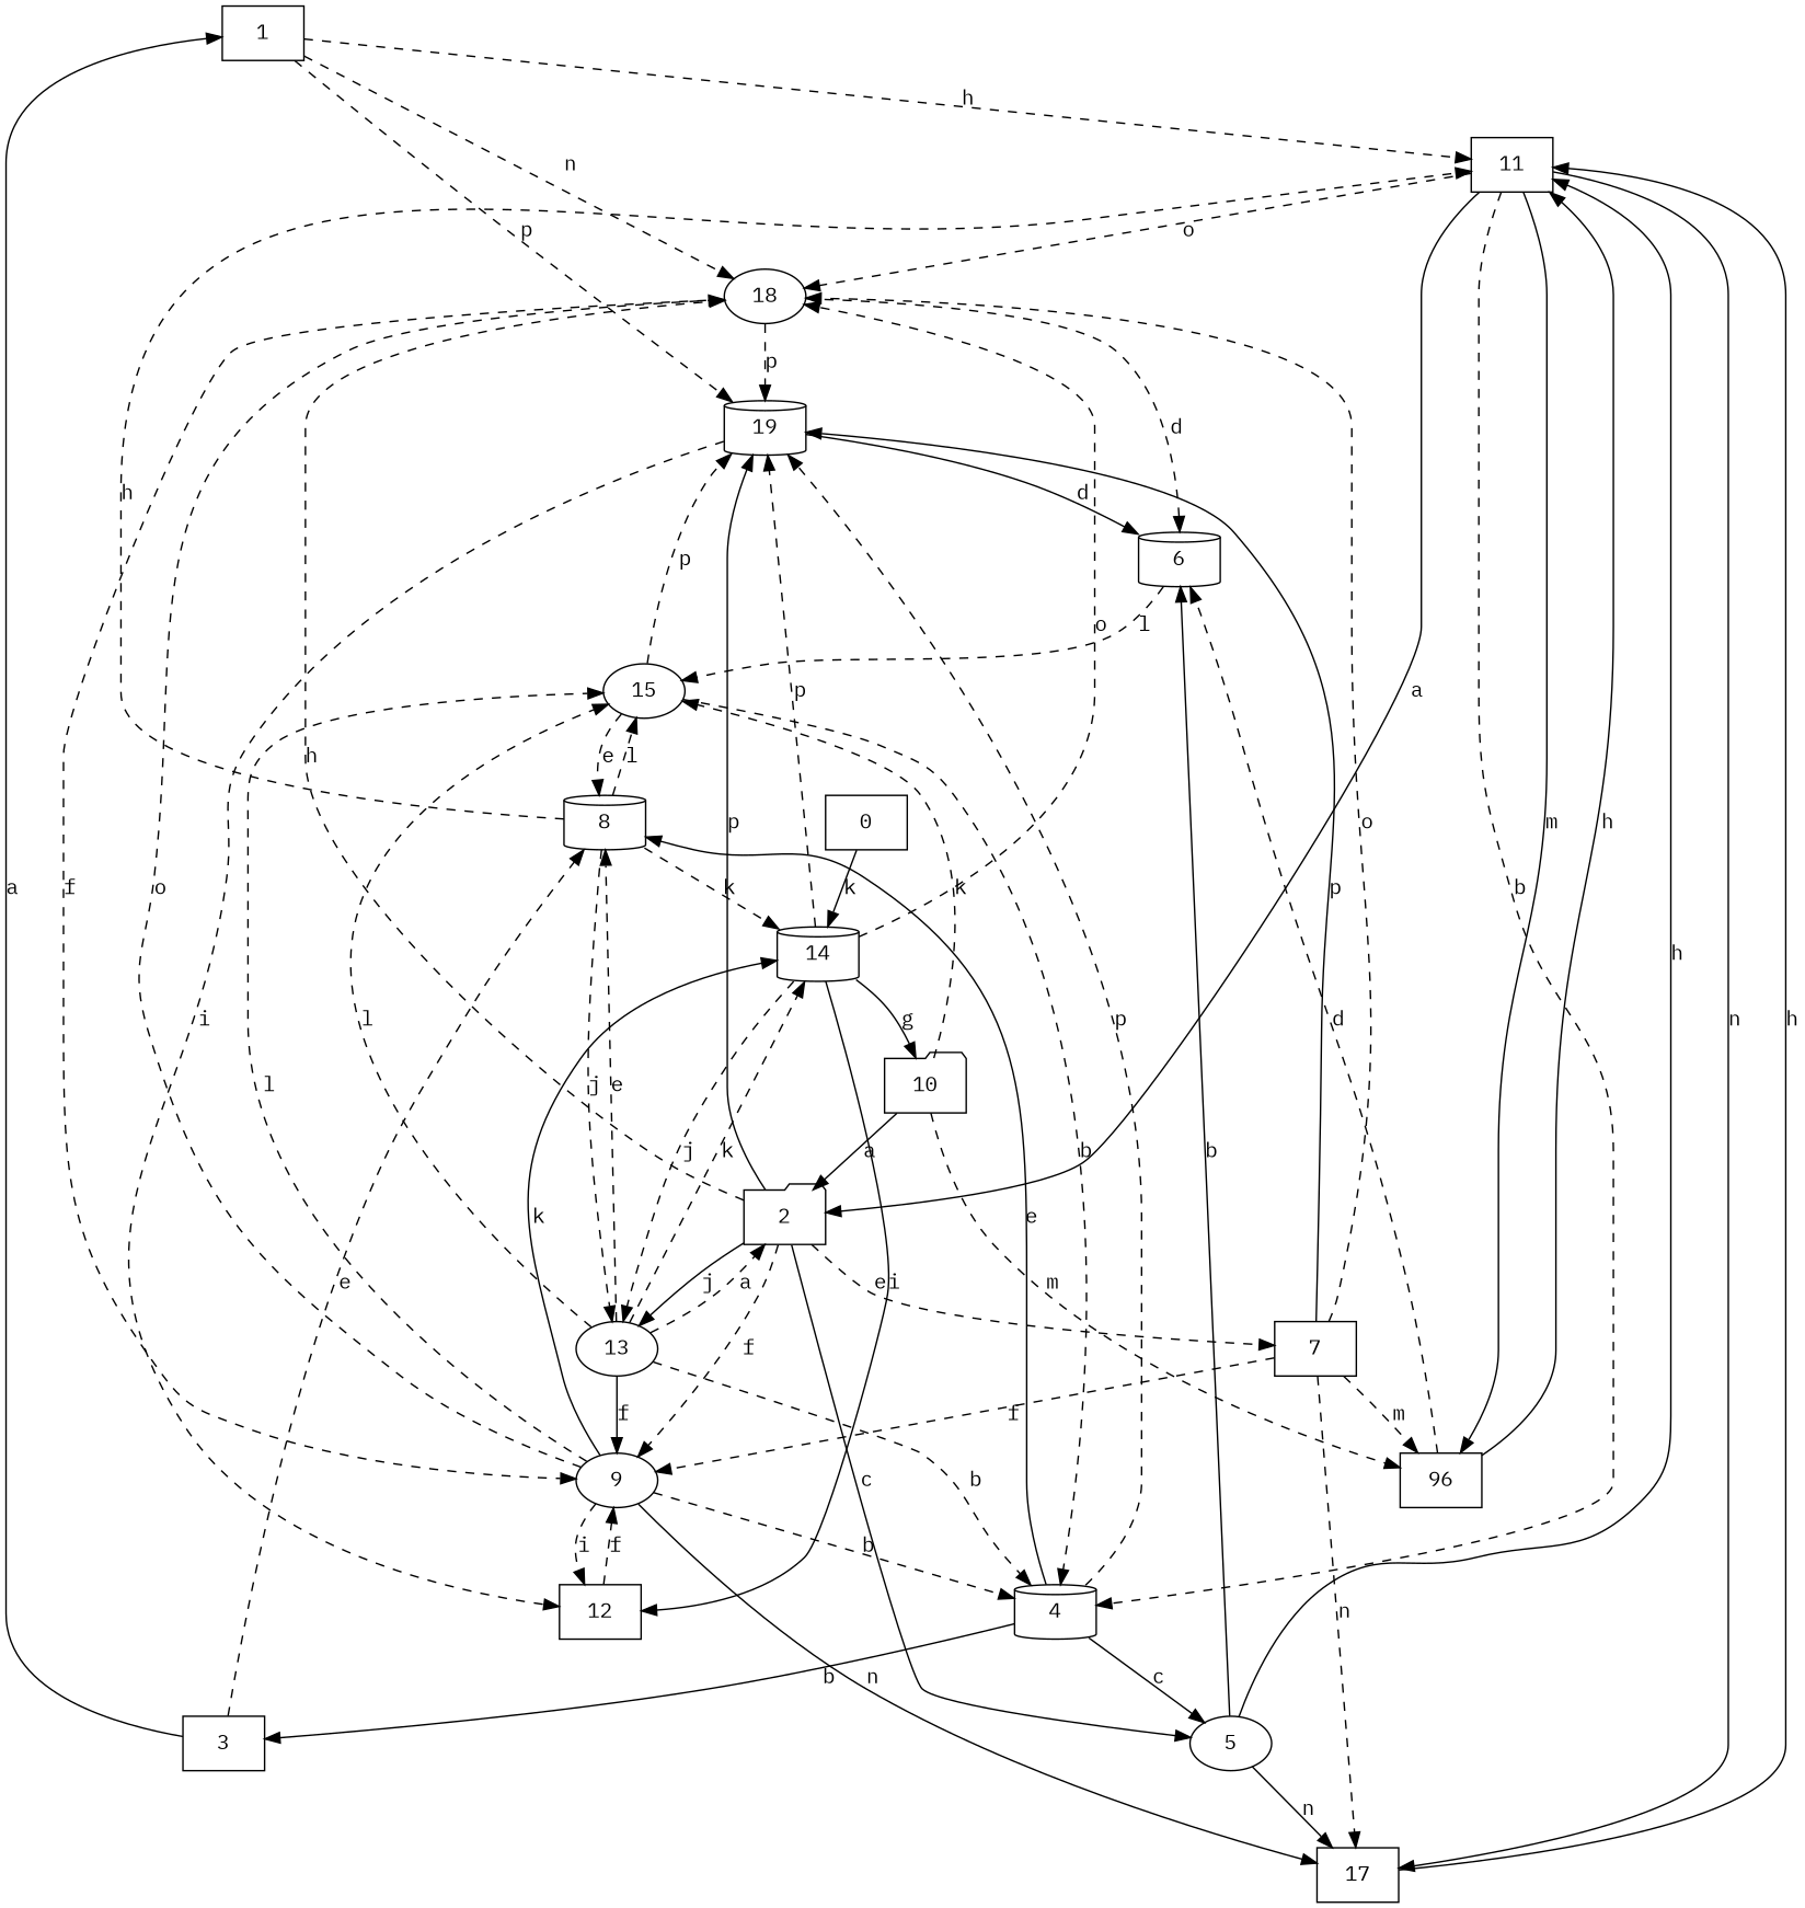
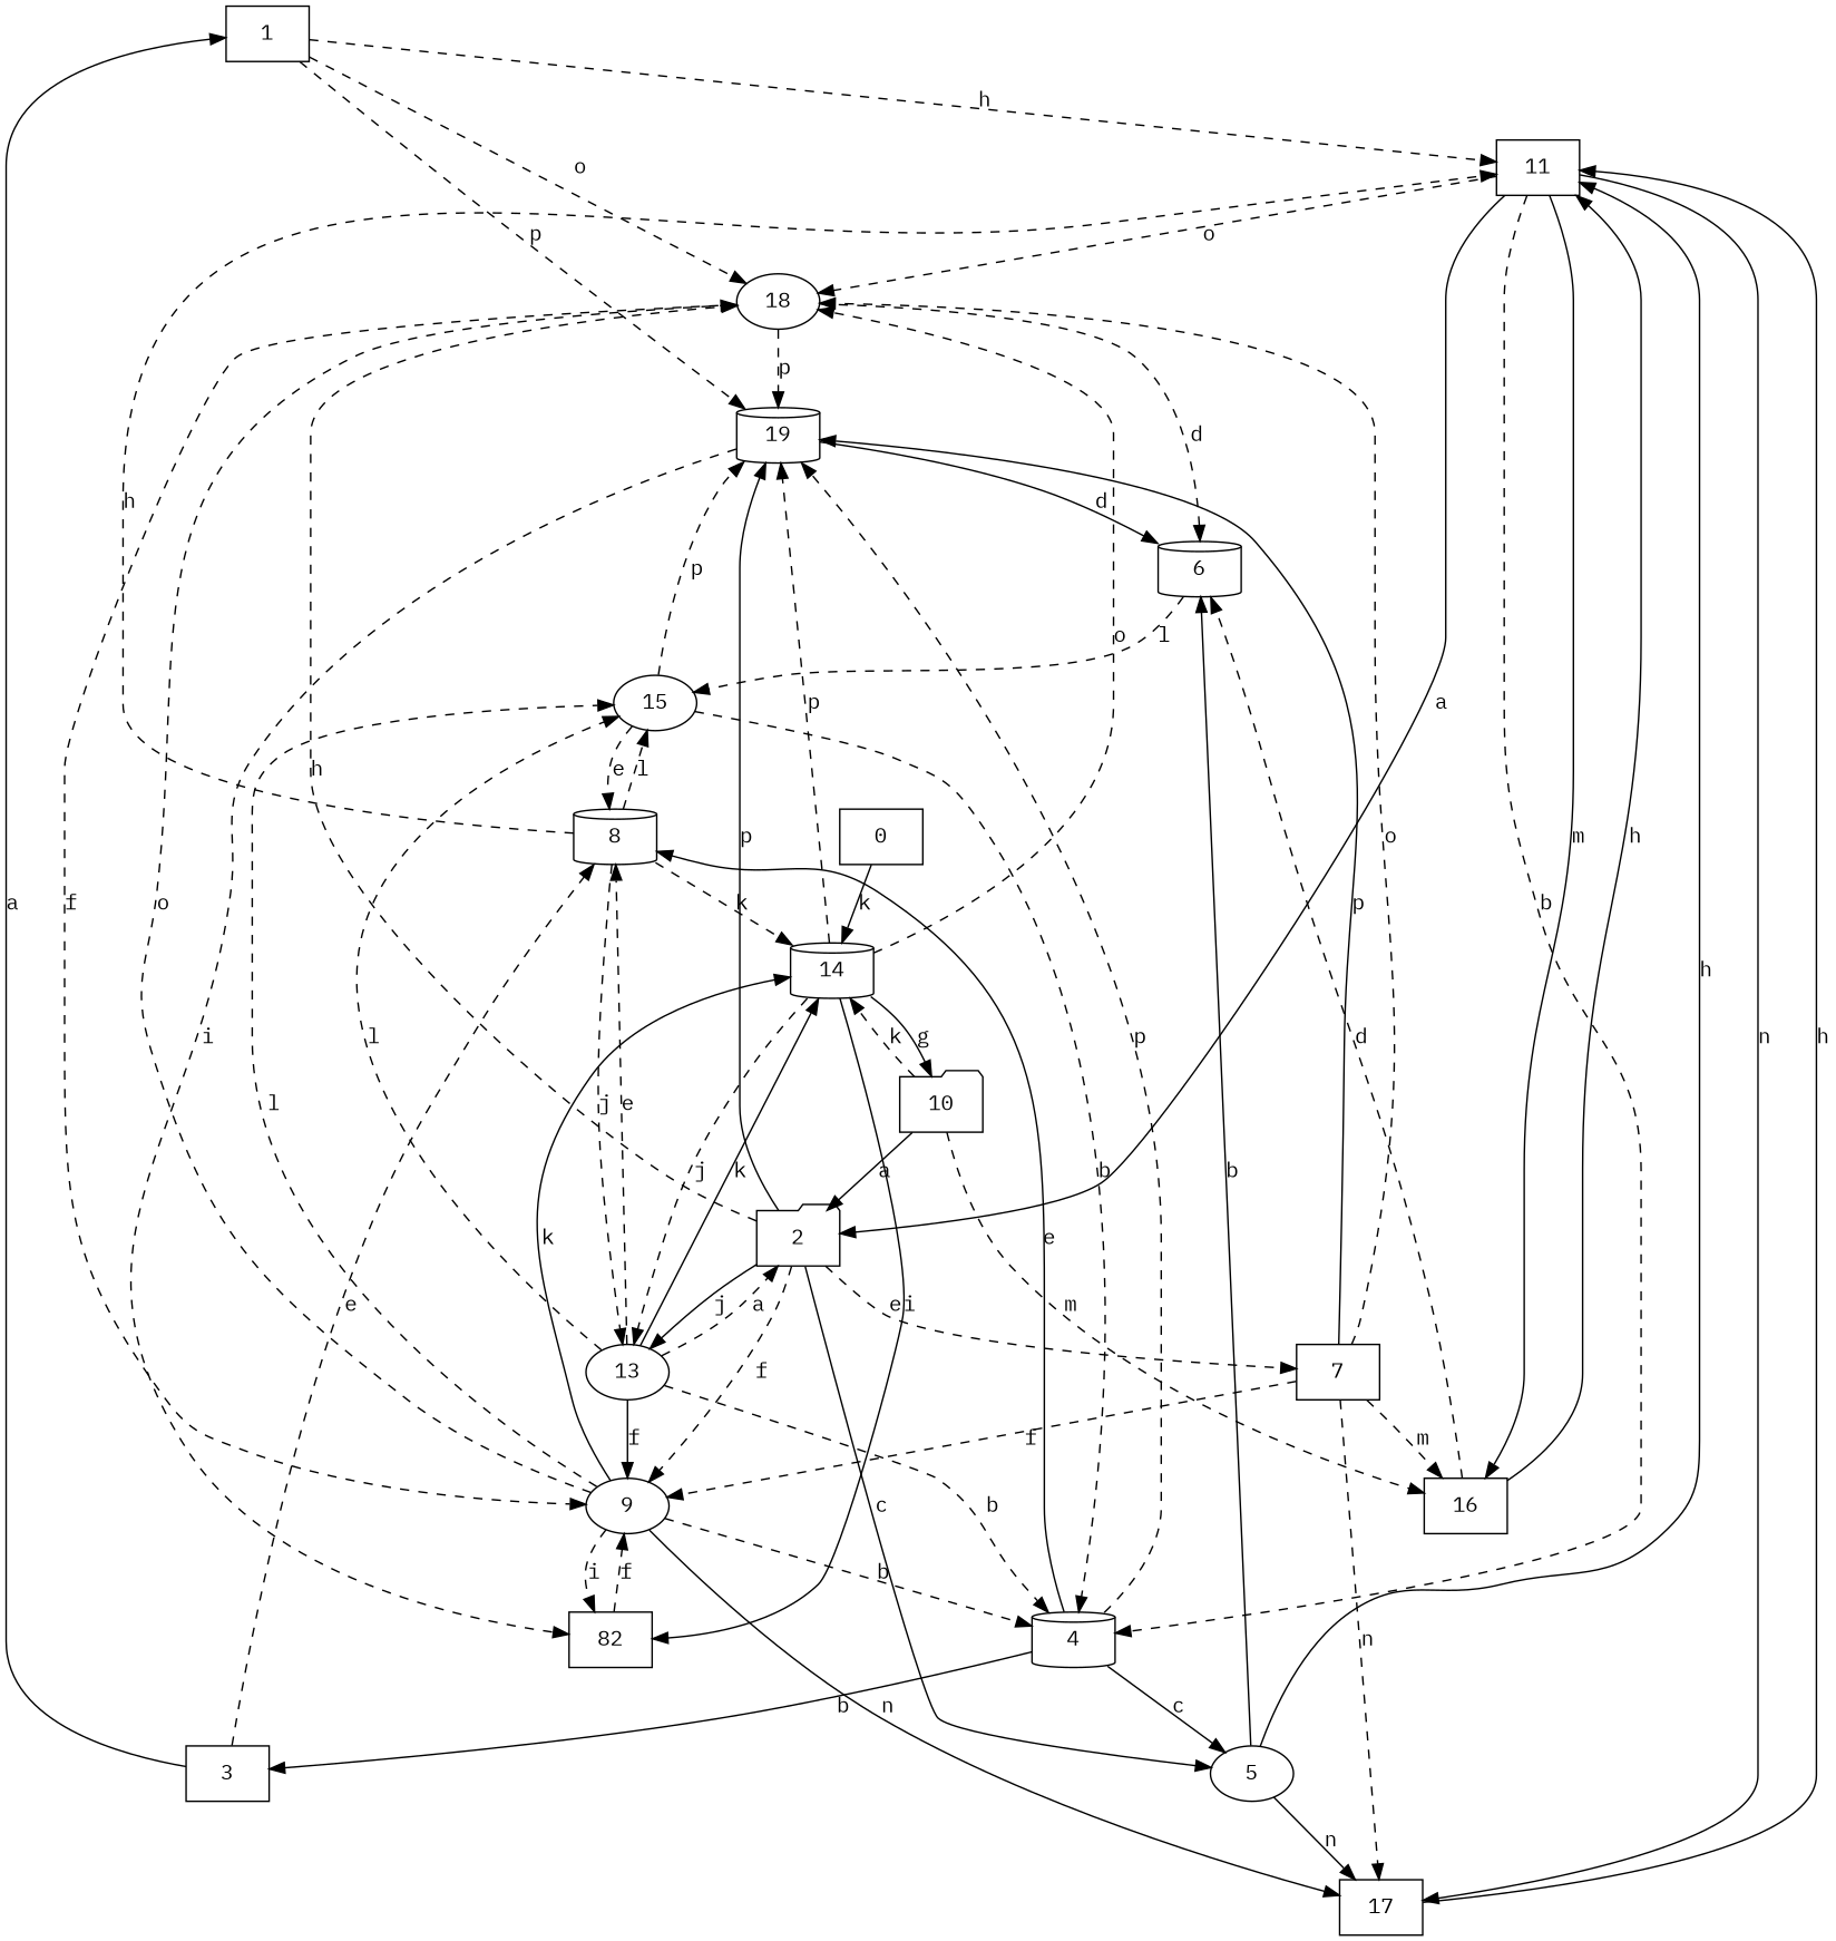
  strict digraph {
    fontname="IBM Plex Mono"
    node [fontname="IBM Plex Mono" shape=box]
    edge [fontname="IBM Plex Mono" style=dashed]
    1
    11
    18 [shape=ellipse]
    19 [shape=cylinder]
    2 [shape=folder]
    4 [shape=cylinder]
    17
-   16 [label=96]
+   16
    9 [shape=ellipse]
    6 [shape=cylinder]
-   12
+   12 [label=82]
    5 [shape=ellipse]
    7
    13 [shape=ellipse]
    15 [shape=ellipse]
    14 [shape=cylinder]
    8 [shape=cylinder]
    3
    10 [shape=folder]
    0
    1 -> 11 [label=h]
-   1 -> 18 [label=n]
+   1 -> 18 [label=o]
    1 -> 19 [label=p]
    11 -> 18 [label=o]
    11 -> 2 [label=a style=solid]
    11 -> 4 [label=b]
    11 -> 17 [label=n style=solid]
    11 -> 16 [label=m style=solid]
    18 -> 19 [label=p]
    18 -> 9 [label=f]
    18 -> 6 [label=d]
    19 -> 6 [label=d style=solid]
    19 -> 12 [label=i]
    2 -> 18 [label=h]
    2 -> 19 [label=p style=solid]
    2 -> 9 [label=f]
    2 -> 5 [label=c style=solid]
    2 -> 7 [label=e]
    2 -> 13 [label=j style=solid]
    4 -> 19 [label=p]
    4 -> 5 [label=c style=solid]
    4 -> 8 [label=e style=solid]
    4 -> 3 [label=b style=solid]
    17 -> 11 [label=h style=solid]
    16 -> 11 [label=h style=solid]
    16 -> 6 [label=d]
    9 -> 18 [label=o]
    9 -> 4 [label=b]
    9 -> 17 [label=n style=solid]
    9 -> 12 [label=i]
    9 -> 15 [label=l]
    9 -> 14 [label=k style=solid]
    6 -> 15 [label=l]
    12 -> 9 [label=f]
    5 -> 11 [label=h style=solid]
    5 -> 17 [label=n style=solid]
    5 -> 6 [label=b style=solid]
    7 -> 18 [label=o]
    7 -> 19 [label=p style=solid]
    7 -> 17 [label=n]
    7 -> 16 [label=m]
    7 -> 9 [label=f]
    13 -> 2 [label=a]
    13 -> 4 [label=b]
    13 -> 9 [label=f style=solid]
    13 -> 15 [label=l]
-   13 -> 14 [label=k]
+   13 -> 14 [label=k style=solid]
    13 -> 8 [label=e]
    15 -> 19 [label=p]
    15 -> 4 [label=b]
    15 -> 8 [label=e]
    14 -> 18 [label=o]
    14 -> 19 [label=p]
    14 -> 12 [label=i style=solid]
    14 -> 13 [label=j]
    14 -> 10 [label=g style=solid]
    8 -> 11 [label=h]
    8 -> 13 [label=j]
    8 -> 15 [label=l]
    8 -> 14 [label=k]
    3 -> 1 [label=a style=solid]
    3 -> 8 [label=e]
    10 -> 2 [label=a style=solid]
    10 -> 16 [label=m]
-   10 -> 15 [label=k]
+   10 -> 14 [label=k]
    0 -> 14 [label=k style=solid]
  }
